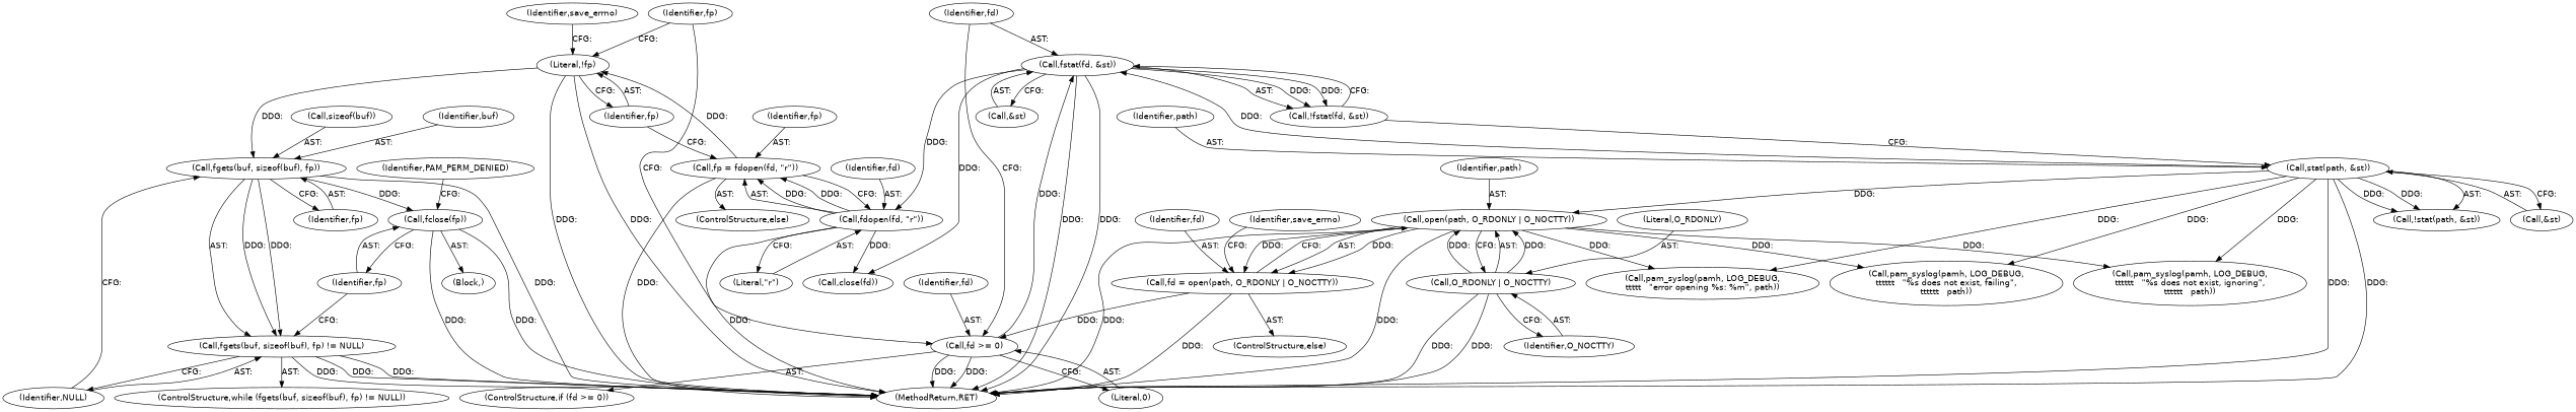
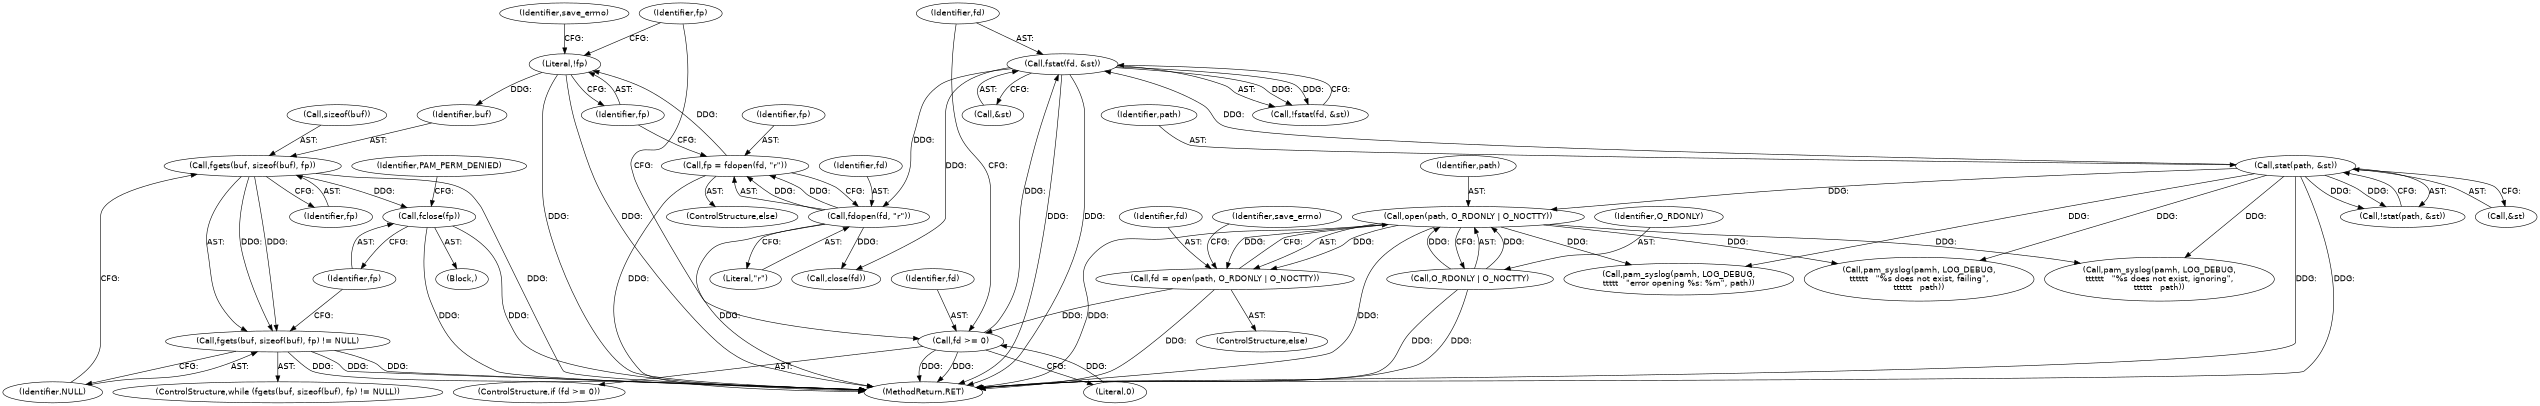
  digraph {
    fontname="DejaVu Sans"
    node [fontname="DejaVu Sans"]
    edge [fontname="DejaVu Sans"]
    n1 [label="(Call,fgets(buf, sizeof(buf), fp))"]
    n2 [label="(Call,fgets(buf, sizeof(buf), fp) != NULL)"]
    n3 [label="(Call,fclose(fp))"]
    n4 [label="(MethodReturn,RET)"]
    n5 [label="(Identifier,fp)"]
    n6 [label="(Identifier,NULL)"]
    n7 [label="(ControlStructure,while (fgets(buf, sizeof(buf), fp) != NULL))"]
    n8 [label="(Block,)"]
    n9 [label="(Identifier,fp)"]
    n10 [label="(Literal,!fp)"]
    n11 [label="(Identifier,fp)"]
    n12 [label="(Call,fp = fdopen(fd, \"r\"))"]
    n13 [label="(Call,fdopen(fd, \"r\"))"]
    n14 [label="(ControlStructure,else)"]
    n15 [label="(Literal,\"r\")"]
    n16 [label="(Call,close(fd))"]
    n17 [label="(Call,fstat(fd, &st))"]
    n18 [label="(Call,&st)"]
    n19 [label="(Call,!fstat(fd, &st))"]
    n20 [label="(Call,fd >= 0)"]
    n21 [label="(Literal,0)"]
    n22 [label="(ControlStructure,if (fd >= 0))"]
    n23 [label="(Call,fd = open(path, O_RDONLY | O_NOCTTY))"]
    n24 [label="(Call,open(path, O_RDONLY | O_NOCTTY))"]
    n25 [label="(ControlStructure,else)"]
    n26 [label="(Call,O_RDONLY | O_NOCTTY)"]
    n27 [label="(Call,pam_syslog(pamh, LOG_DEBUG,\n\t\t\t\t\t   \"error opening %s: %m\", path))"]
    n28 [label="(Call,pam_syslog(pamh, LOG_DEBUG,\n\t\t\t\t\t\t   \"%s does not exist, failing\",\n\t\t\t\t\t\t   path))"]
    n29 [label="(Call,pam_syslog(pamh, LOG_DEBUG,\n\t\t\t\t\t\t   \"%s does not exist, ignoring\",\n\t\t\t\t\t\t   path))"]
-   n30 [label="(Identifier,O_NOCTTY)"]
    n31 [label="(Call,stat(path, &st))"]
    n32 [label="(Call,!stat(path, &st))"]
    n33 [label="(Call,&st)"]
    n34 [label="(Identifier,buf)"]
    n35 [label="(Identifier,fd)"]
    n36 [label="(Identifier,save_errno)"]
    n37 [label="(Identifier,fd)"]
    n38 [label="(Identifier,path)"]
-   n39 [label="(Literal,O_RDONLY)"]
+   n39 [label="(Identifier,O_RDONLY)"]
    n40 [label="(Call,sizeof(buf))"]
    n41 [label="(Identifier,fd)"]
    n42 [label="(Identifier,fp)"]
    n43 [label="(Identifier,fd)"]
    n44 [label="(Identifier,PAM_PERM_DENIED)"]
    n45 [label="(Identifier,fp)"]
    n46 [label="(Identifier,path)"]
    n47 [label="(Identifier,save_errno)"]
    n1 -> n2 [label="AST: "]
    n1 -> n2 [label="DDG: "]
    n1 -> n2 [label="DDG: "]
    n1 -> n3 [label="DDG: "]
    n1 -> n4 [label="DDG: "]
    n1 -> n5 [label="CFG: "]
    n2 -> n4 [label="DDG: "]
    n2 -> n4 [label="DDG: "]
    n2 -> n4 [label="DDG: "]
    n2 -> n6 [label="CFG: "]
    n2 -> n7 [label="AST: "]
    n3 -> n4 [label="DDG: "]
    n3 -> n4 [label="DDG: "]
    n3 -> n8 [label="AST: "]
    n3 -> n9 [label="CFG: "]
    n5 -> n1 [label="AST: "]
    n6 -> n1 [label="CFG: "]
    n6 -> n2 [label="AST: "]
    n9 -> n2 [label="CFG: "]
    n9 -> n3 [label="AST: "]
-   n10 -> n1 [label="DDG: "]
+   n10 -> n34 [label="DDG: "]
    n10 -> n4 [label="DDG: "]
    n10 -> n4 [label="DDG: "]
    n10 -> n11 [label="CFG: "]
    n11 -> n10 [label="AST: "]
    n11 -> n12 [label="CFG: "]
    n12 -> n4 [label="DDG: "]
    n12 -> n10 [label="DDG: "]
    n12 -> n13 [label="CFG: "]
    n12 -> n14 [label="AST: "]
    n13 -> n4 [label="DDG: "]
    n13 -> n12 [label="AST: "]
    n13 -> n12 [label="DDG: "]
    n13 -> n12 [label="DDG: "]
    n13 -> n15 [label="CFG: "]
    n13 -> n16 [label="DDG: "]
    n15 -> n13 [label="AST: "]
    n17 -> n4 [label="DDG: "]
    n17 -> n4 [label="DDG: "]
    n17 -> n13 [label="DDG: "]
    n17 -> n16 [label="DDG: "]
    n17 -> n18 [label="CFG: "]
    n17 -> n19 [label="AST: "]
    n17 -> n19 [label="DDG: "]
    n17 -> n19 [label="DDG: "]
    n18 -> n17 [label="AST: "]
    n19 -> n17 [label="CFG: "]
    n20 -> n4 [label="DDG: "]
    n20 -> n4 [label="DDG: "]
    n20 -> n17 [label="DDG: "]
    n20 -> n21 [label="CFG: "]
    n20 -> n22 [label="AST: "]
-   n21 -> n20 [label="AST: "]
+   n21 -> n20 [label="DDG: "]
    n23 -> n4 [label="DDG: "]
    n23 -> n20 [label="DDG: "]
    n23 -> n24 [label="CFG: "]
    n23 -> n25 [label="AST: "]
    n24 -> n4 [label="DDG: "]
    n24 -> n4 [label="DDG: "]
    n24 -> n23 [label="AST: "]
    n24 -> n23 [label="DDG: "]
    n24 -> n23 [label="DDG: "]
    n24 -> n26 [label="CFG: "]
    n24 -> n27 [label="DDG: "]
    n24 -> n28 [label="DDG: "]
    n24 -> n29 [label="DDG: "]
    n26 -> n4 [label="DDG: "]
    n26 -> n4 [label="DDG: "]
    n26 -> n24 [label="AST: "]
    n26 -> n24 [label="DDG: "]
    n26 -> n24 [label="DDG: "]
-   n26 -> n30 [label="CFG: "]
-   n30 -> n26 [label="AST: "]
    n31 -> n4 [label="DDG: "]
    n31 -> n4 [label="DDG: "]
    n31 -> n17 [label="DDG: "]
    n31 -> n24 [label="DDG: "]
    n31 -> n27 [label="DDG: "]
    n31 -> n28 [label="DDG: "]
    n31 -> n29 [label="DDG: "]
    n31 -> n32 [label="AST: "]
    n31 -> n32 [label="DDG: "]
    n31 -> n32 [label="DDG: "]
    n31 -> n33 [label="CFG: "]
-   n19 -> n31 [label="CFG: "]
+   n32 -> n31 [label="CFG: "]
    n33 -> n31 [label="AST: "]
    n34 -> n1 [label="AST: "]
    n35 -> n13 [label="AST: "]
    n36 -> n23 [label="CFG: "]
    n37 -> n20 [label="AST: "]
    n38 -> n31 [label="AST: "]
    n39 -> n26 [label="AST: "]
    n40 -> n1 [label="AST: "]
    n41 -> n23 [label="AST: "]
    n42 -> n12 [label="AST: "]
    n43 -> n17 [label="AST: "]
    n43 -> n20 [label="CFG: "]
    n44 -> n3 [label="CFG: "]
    n45 -> n10 [label="CFG: "]
    n45 -> n20 [label="CFG: "]
    n46 -> n24 [label="AST: "]
    n47 -> n10 [label="CFG: "]
  }
